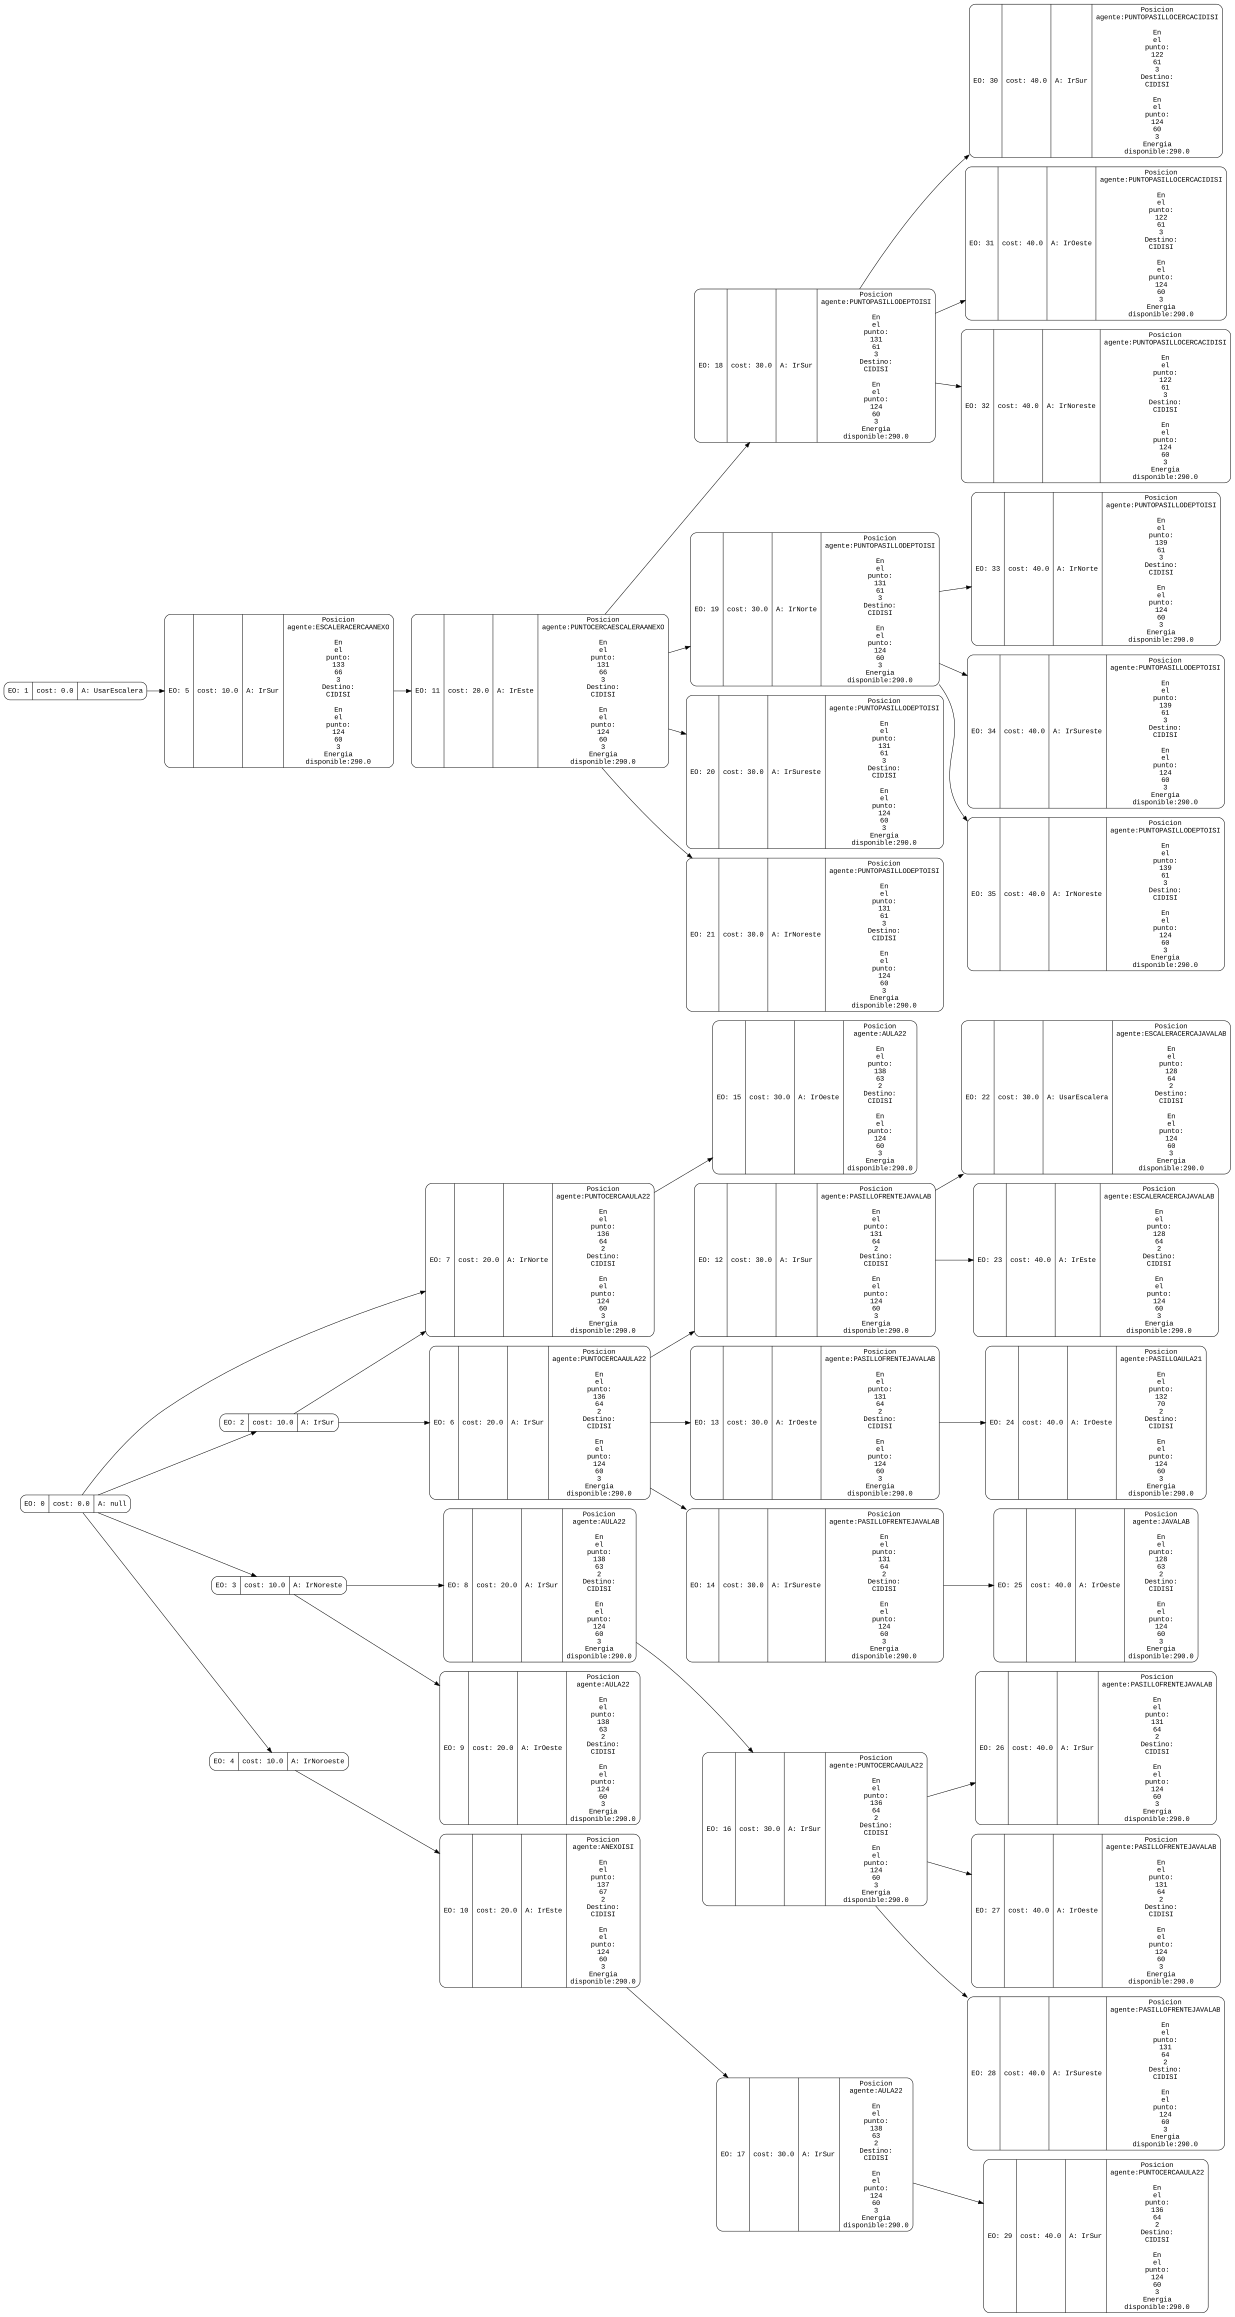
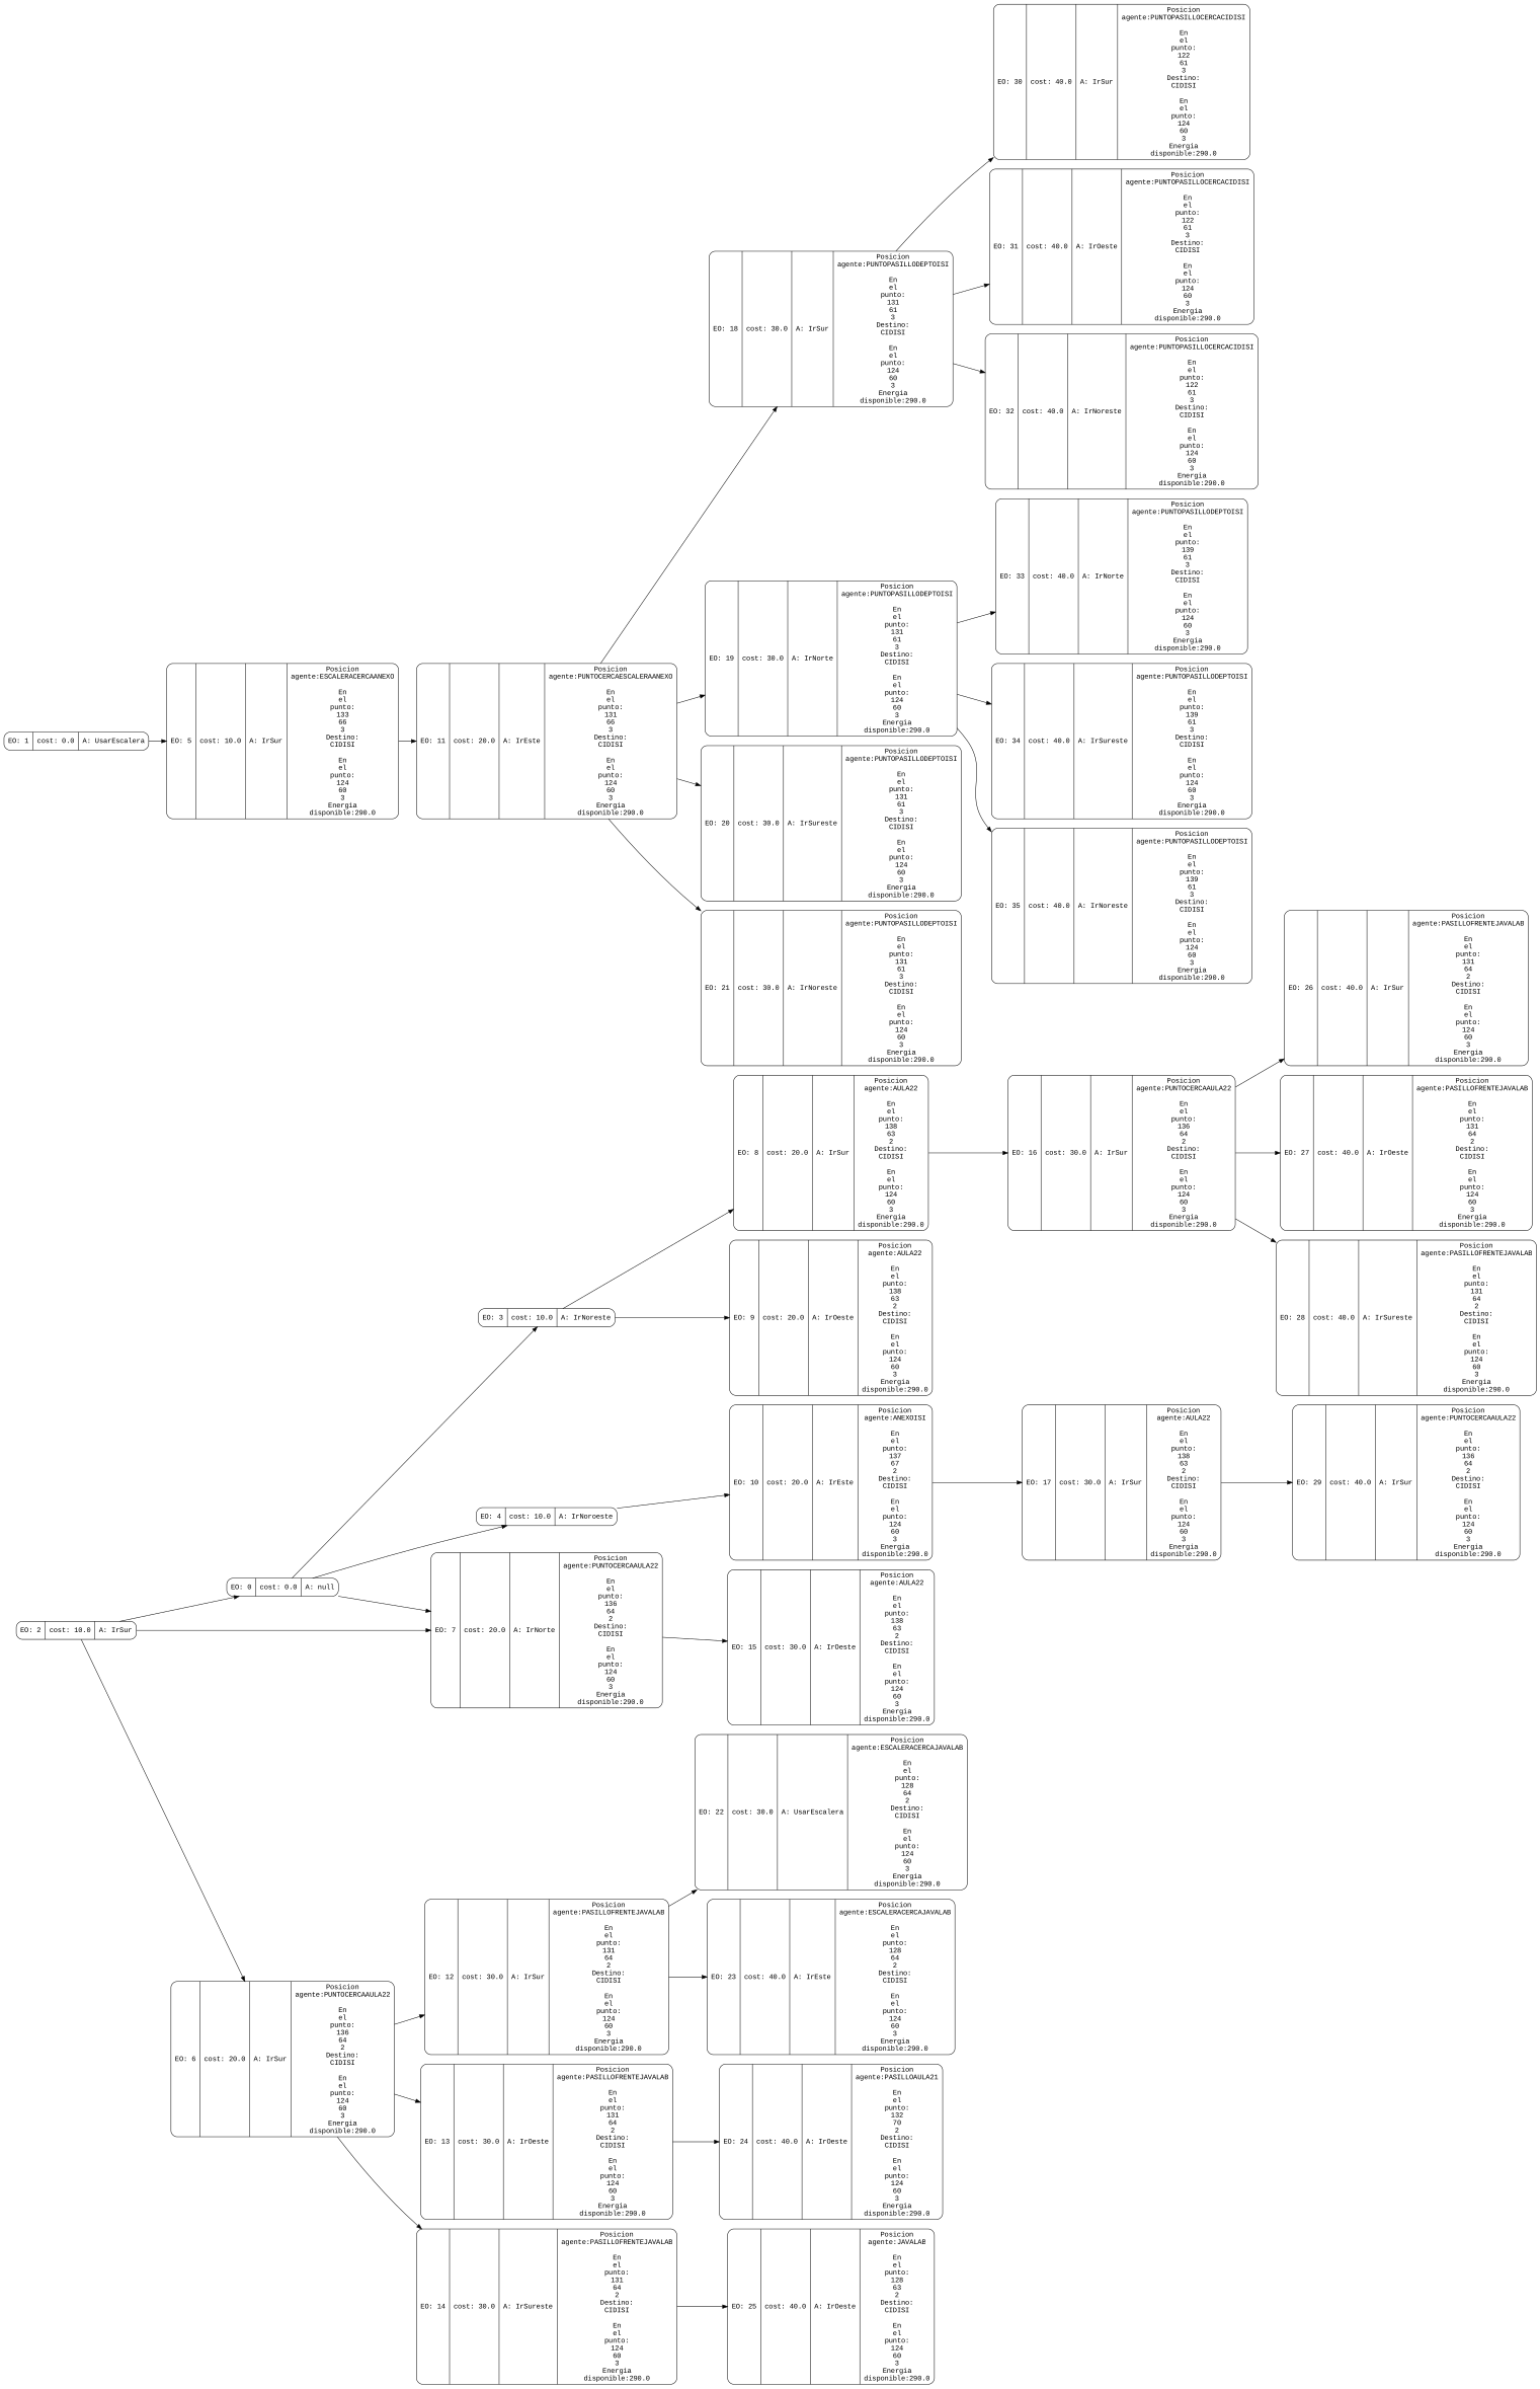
  digraph {
    fontname="Liberation Mono"
    rankdir=LR
    node [fontname="Liberation Mono" shape=Mrecord]
    edge [fontname="Liberation Mono"]
    n1 [label="{EO: 0|cost: 0.0|A: null}"]
    n2 [label="{EO: 2|cost: 10.0|A: IrSur}"]
    n3 [label="{EO: 3|cost: 10.0|A: IrNoreste}"]
    n4 [label="{EO: 4|cost: 10.0|A: IrNoroeste}"]
    n5 [label="{EO: 7|cost: 20.0|A: IrNorte|Posicion\nagente:PUNTOCERCAAULA22\n\nEn\nel\npunto:\n136\n64\n2\nDestino:\nCIDISI\n\nEn\nel\npunto:\n124\n60\n3\nEnergia\ndisponible:290.0\n}"]
    n6 [label="{EO: 1|cost: 0.0|A: UsarEscalera}"]
    n7 [label="{EO: 5|cost: 10.0|A: IrSur|Posicion\nagente:ESCALERACERCAANEXO\n\nEn\nel\npunto:\n133\n66\n3\nDestino:\nCIDISI\n\nEn\nel\npunto:\n124\n60\n3\nEnergia\ndisponible:290.0\n}"]
    n8 [label="{EO: 6|cost: 20.0|A: IrSur|Posicion\nagente:PUNTOCERCAAULA22\n\nEn\nel\npunto:\n136\n64\n2\nDestino:\nCIDISI\n\nEn\nel\npunto:\n124\n60\n3\nEnergia\ndisponible:290.0\n}"]
    n9 [label="{EO: 8|cost: 20.0|A: IrSur|Posicion\nagente:AULA22\n\nEn\nel\npunto:\n138\n63\n2\nDestino:\nCIDISI\n\nEn\nel\npunto:\n124\n60\n3\nEnergia\ndisponible:290.0\n}"]
    n10 [label="{EO: 9|cost: 20.0|A: IrOeste|Posicion\nagente:AULA22\n\nEn\nel\npunto:\n138\n63\n2\nDestino:\nCIDISI\n\nEn\nel\npunto:\n124\n60\n3\nEnergia\ndisponible:290.0\n}"]
    n11 [label="{EO: 10|cost: 20.0|A: IrEste|Posicion\nagente:ANEXOISI\n\nEn\nel\npunto:\n137\n67\n2\nDestino:\nCIDISI\n\nEn\nel\npunto:\n124\n60\n3\nEnergia\ndisponible:290.0\n}"]
    n12 [label="{EO: 11|cost: 20.0|A: IrEste|Posicion\nagente:PUNTOCERCAESCALERAANEXO\n\nEn\nel\npunto:\n131\n66\n3\nDestino:\nCIDISI\n\nEn\nel\npunto:\n124\n60\n3\nEnergia\ndisponible:290.0\n}"]
    n13 [label="{EO: 18|cost: 30.0|A: IrSur|Posicion\nagente:PUNTOPASILLODEPTOISI\n\nEn\nel\npunto:\n131\n61\n3\nDestino:\nCIDISI\n\nEn\nel\npunto:\n124\n60\n3\nEnergia\ndisponible:290.0\n}"]
    n14 [label="{EO: 19|cost: 30.0|A: IrNorte|Posicion\nagente:PUNTOPASILLODEPTOISI\n\nEn\nel\npunto:\n131\n61\n3\nDestino:\nCIDISI\n\nEn\nel\npunto:\n124\n60\n3\nEnergia\ndisponible:290.0\n}"]
    n15 [label="{EO: 20|cost: 30.0|A: IrSureste|Posicion\nagente:PUNTOPASILLODEPTOISI\n\nEn\nel\npunto:\n131\n61\n3\nDestino:\nCIDISI\n\nEn\nel\npunto:\n124\n60\n3\nEnergia\ndisponible:290.0\n}"]
    n16 [label="{EO: 21|cost: 30.0|A: IrNoreste|Posicion\nagente:PUNTOPASILLODEPTOISI\n\nEn\nel\npunto:\n131\n61\n3\nDestino:\nCIDISI\n\nEn\nel\npunto:\n124\n60\n3\nEnergia\ndisponible:290.0\n}"]
    n17 [label="{EO: 30|cost: 40.0|A: IrSur|Posicion\nagente:PUNTOPASILLOCERCACIDISI\n\nEn\nel\npunto:\n122\n61\n3\nDestino:\nCIDISI\n\nEn\nel\npunto:\n124\n60\n3\nEnergia\ndisponible:290.0\n}"]
    n18 [label="{EO: 31|cost: 40.0|A: IrOeste|Posicion\nagente:PUNTOPASILLOCERCACIDISI\n\nEn\nel\npunto:\n122\n61\n3\nDestino:\nCIDISI\n\nEn\nel\npunto:\n124\n60\n3\nEnergia\ndisponible:290.0\n}"]
    n19 [label="{EO: 32|cost: 40.0|A: IrNoreste|Posicion\nagente:PUNTOPASILLOCERCACIDISI\n\nEn\nel\npunto:\n122\n61\n3\nDestino:\nCIDISI\n\nEn\nel\npunto:\n124\n60\n3\nEnergia\ndisponible:290.0\n}"]
    n20 [label="{EO: 33|cost: 40.0|A: IrNorte|Posicion\nagente:PUNTOPASILLODEPTOISI\n\nEn\nel\npunto:\n139\n61\n3\nDestino:\nCIDISI\n\nEn\nel\npunto:\n124\n60\n3\nEnergia\ndisponible:290.0\n}"]
    n21 [label="{EO: 34|cost: 40.0|A: IrSureste|Posicion\nagente:PUNTOPASILLODEPTOISI\n\nEn\nel\npunto:\n139\n61\n3\nDestino:\nCIDISI\n\nEn\nel\npunto:\n124\n60\n3\nEnergia\ndisponible:290.0\n}"]
    n22 [label="{EO: 35|cost: 40.0|A: IrNoreste|Posicion\nagente:PUNTOPASILLODEPTOISI\n\nEn\nel\npunto:\n139\n61\n3\nDestino:\nCIDISI\n\nEn\nel\npunto:\n124\n60\n3\nEnergia\ndisponible:290.0\n}"]
    n23 [label="{EO: 12|cost: 30.0|A: IrSur|Posicion\nagente:PASILLOFRENTEJAVALAB\n\nEn\nel\npunto:\n131\n64\n2\nDestino:\nCIDISI\n\nEn\nel\npunto:\n124\n60\n3\nEnergia\ndisponible:290.0\n}"]
    n24 [label="{EO: 13|cost: 30.0|A: IrOeste|Posicion\nagente:PASILLOFRENTEJAVALAB\n\nEn\nel\npunto:\n131\n64\n2\nDestino:\nCIDISI\n\nEn\nel\npunto:\n124\n60\n3\nEnergia\ndisponible:290.0\n}"]
    n25 [label="{EO: 14|cost: 30.0|A: IrSureste|Posicion\nagente:PASILLOFRENTEJAVALAB\n\nEn\nel\npunto:\n131\n64\n2\nDestino:\nCIDISI\n\nEn\nel\npunto:\n124\n60\n3\nEnergia\ndisponible:290.0\n}"]
    n26 [label="{EO: 15|cost: 30.0|A: IrOeste|Posicion\nagente:AULA22\n\nEn\nel\npunto:\n138\n63\n2\nDestino:\nCIDISI\n\nEn\nel\npunto:\n124\n60\n3\nEnergia\ndisponible:290.0\n}"]
    n27 [label="{EO: 22|cost: 30.0|A: UsarEscalera|Posicion\nagente:ESCALERACERCAJAVALAB\n\nEn\nel\npunto:\n128\n64\n2\nDestino:\nCIDISI\n\nEn\nel\npunto:\n124\n60\n3\nEnergia\ndisponible:290.0\n}"]
    n28 [label="{EO: 23|cost: 40.0|A: IrEste|Posicion\nagente:ESCALERACERCAJAVALAB\n\nEn\nel\npunto:\n128\n64\n2\nDestino:\nCIDISI\n\nEn\nel\npunto:\n124\n60\n3\nEnergia\ndisponible:290.0\n}"]
    n29 [label="{EO: 24|cost: 40.0|A: IrOeste|Posicion\nagente:PASILLOAULA21\n\nEn\nel\npunto:\n132\n70\n2\nDestino:\nCIDISI\n\nEn\nel\npunto:\n124\n60\n3\nEnergia\ndisponible:290.0\n}"]
    n30 [label="{EO: 25|cost: 40.0|A: IrOeste|Posicion\nagente:JAVALAB\n\nEn\nel\npunto:\n128\n63\n2\nDestino:\nCIDISI\n\nEn\nel\npunto:\n124\n60\n3\nEnergia\ndisponible:290.0\n}"]
    n31 [label="{EO: 16|cost: 30.0|A: IrSur|Posicion\nagente:PUNTOCERCAAULA22\n\nEn\nel\npunto:\n136\n64\n2\nDestino:\nCIDISI\n\nEn\nel\npunto:\n124\n60\n3\nEnergia\ndisponible:290.0\n}"]
    n32 [label="{EO: 26|cost: 40.0|A: IrSur|Posicion\nagente:PASILLOFRENTEJAVALAB\n\nEn\nel\npunto:\n131\n64\n2\nDestino:\nCIDISI\n\nEn\nel\npunto:\n124\n60\n3\nEnergia\ndisponible:290.0\n}"]
    n33 [label="{EO: 27|cost: 40.0|A: IrOeste|Posicion\nagente:PASILLOFRENTEJAVALAB\n\nEn\nel\npunto:\n131\n64\n2\nDestino:\nCIDISI\n\nEn\nel\npunto:\n124\n60\n3\nEnergia\ndisponible:290.0\n}"]
    n34 [label="{EO: 28|cost: 40.0|A: IrSureste|Posicion\nagente:PASILLOFRENTEJAVALAB\n\nEn\nel\npunto:\n131\n64\n2\nDestino:\nCIDISI\n\nEn\nel\npunto:\n124\n60\n3\nEnergia\ndisponible:290.0\n}"]
    n35 [label="{EO: 17|cost: 30.0|A: IrSur|Posicion\nagente:AULA22\n\nEn\nel\npunto:\n138\n63\n2\nDestino:\nCIDISI\n\nEn\nel\npunto:\n124\n60\n3\nEnergia\ndisponible:290.0\n}"]
    n36 [label="{EO: 29|cost: 40.0|A: IrSur|Posicion\nagente:PUNTOCERCAAULA22\n\nEn\nel\npunto:\n136\n64\n2\nDestino:\nCIDISI\n\nEn\nel\npunto:\n124\n60\n3\nEnergia\ndisponible:290.0\n}"]
-   n1 -> n2
+   n2 -> n1
    n1 -> n3
    n1 -> n4
    n1 -> n5
    n2 -> n5
    n2 -> n8
    n3 -> n9
    n3 -> n10
    n4 -> n11
    n5 -> n26
    n6 -> n7
    n7 -> n12
    n8 -> n23
    n8 -> n24
    n8 -> n25
    n9 -> n31
    n11 -> n35
    n12 -> n13
    n12 -> n14
    n12 -> n15
    n12 -> n16
    n13 -> n17
    n13 -> n18
    n13 -> n19
    n14 -> n20
    n14 -> n21
    n14 -> n22
    n23 -> n27
    n23 -> n28
    n24 -> n29
    n25 -> n30
    n31 -> n32
    n31 -> n33
    n31 -> n34
    n35 -> n36
  }
